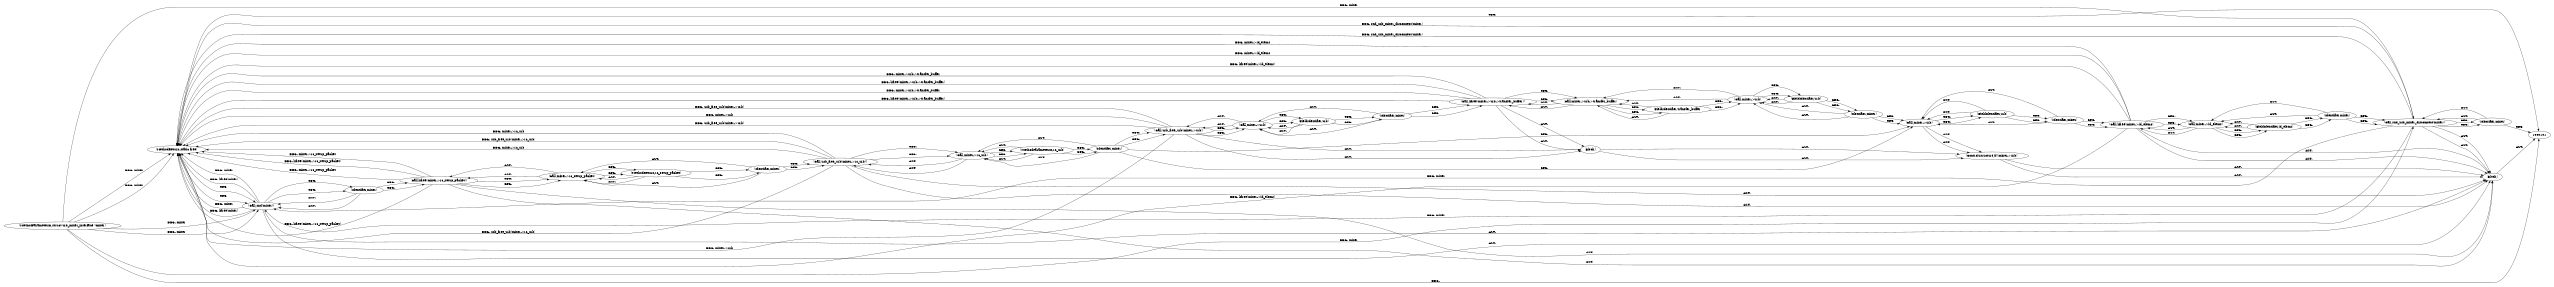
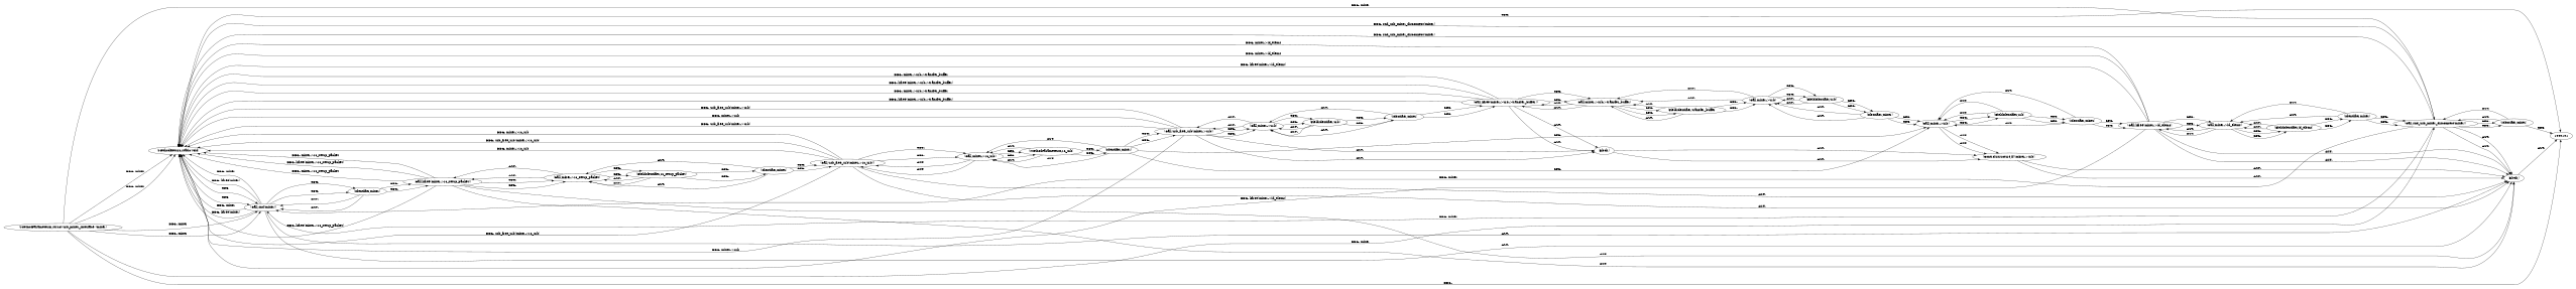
  digraph {
    rankdir=LR
-   n1 [label="(MethodReturn,static free)"]
+   n1 [label="(MethodReturn,static void)"]
    n2 [label="(Call,snd(mixer))"]
    1000101
    n4 [label="(Block,)"]
    n5 [label="(Identifier,mixer)"]
-   n6 [label="(MethodParameterIn,struct urb_mixer_interface *mixer)"]
+   n6 [label="(MethodParameterIn,struct usb_mixer_interface *mixer)"]
    n7 [label="(Call,snd_usb_mixer_disconnect(mixer))"]
    n8 [label="(Identifier,mixer)"]
    n9 [label="(Call,usb_free_urb(mixer->rc_urb))"]
    n10 [label="(Call,mixer->rc_urb)"]
    n11 [label="(MethodParameterIn,rc_urb)"]
    n12 [label="(Identifier,mixer)"]
    n13 [label="(Call,mixer->urb)"]
    n14 [label="(Call,usb_free_urb(mixer->urb))"]
    n15 [label="(FieldIdentifier,urb)"]
    n16 [label="(ControlStructure,if (mixer->urb))"]
    n17 [label="(Block,)"]
    n18 [label="(Call,mixer->urb)"]
    n19 [label="(Call,kfree(mixer->rc_setup_packet))"]
    n20 [label="(Call,mixer->rc_setup_packet)"]
-   n21 [label="(MethodReturn,rc_setup_packet)"]
+   n21 [label="(FieldIdentifier,rc_setup_packet)"]
    n22 [label="(Identifier,mixer)"]
    n23 [label="(FieldIdentifier,id_elems)"]
    n24 [label="(Call,mixer->id_elems)"]
    n25 [label="(Identifier,mixer)"]
    n26 [label="(Call,kfree(mixer->id_elems))"]
    n27 [label="(Identifier,mixer)"]
    n28 [label="(FieldIdentifier,urb)"]
    n29 [label="(Call,mixer->urb)"]
    n30 [label="(Identifier,mixer)"]
    n31 [label="(Call,mixer->urb->transfer_buffer)"]
    n32 [label="(FieldIdentifier,transfer_buffer)"]
    n33 [label="(Call,kfree(mixer->urb->transfer_buffer))"]
    n34 [label="(FieldIdentifier,urb)"]
    n35 [label="(Identifier,mixer)"]
    n1 -> n2 [label="CFG: "]
    n1 -> n2 [label="CFG: "]
    n1 -> 1000101 [label="CFG: "]
    n2 -> n1 [label="DDG: mixer"]
    n2 -> n1 [label="DDG: kfree(mixer)"]
    n2 -> n1 [label="DDG: mixer"]
    n2 -> n1 [label="DDG: kfree(mixer)"]
    n2 -> n4 [label="AST: "]
    n2 -> n4 [label="AST: "]
    n2 -> n5 [label="CFG: "]
    n2 -> n5 [label="CFG: "]
    n4 -> 1000101 [label="AST: "]
    n5 -> n2 [label="AST: "]
    n5 -> n2 [label="AST: "]
    n5 -> n19 [label="CFG: "]
    n5 -> n19 [label="CFG: "]
    n6 -> n1 [label="DDG: mixer"]
    n6 -> n1 [label="DDG: mixer"]
    n6 -> n2 [label="DDG: mixer"]
    n6 -> n2 [label="DDG: mixer"]
    n6 -> 1000101 [label="DDG: "]
    n6 -> n7 [label="DDG: mixer"]
    n6 -> n7 [label="DDG: mixer"]
    n7 -> n1 [label="DDG: snd_usb_mixer_disconnect(mixer)"]
    n7 -> n1 [label="DDG: snd_usb_mixer_disconnect(mixer)"]
    n7 -> n2 [label="DDG: mixer"]
    n7 -> n2 [label="DDG: mixer"]
    n7 -> n4 [label="AST: "]
    n7 -> n4 [label="AST: "]
    n7 -> n8 [label="CFG: "]
    n7 -> n8 [label="CFG: "]
    n8 -> 1000101 [label="CFG: "]
    n8 -> n7 [label="AST: "]
    n8 -> n7 [label="AST: "]
    n9 -> n1 [label="DDG: usb_free_urb(mixer->rc_urb)"]
    n9 -> n1 [label="DDG: mixer->rc_urb"]
    n9 -> n1 [label="DDG: usb_free_urb(mixer->rc_urb)"]
    n9 -> n1 [label="DDG: mixer->rc_urb"]
    n9 -> n4 [label="AST: "]
    n9 -> n4 [label="AST: "]
    n9 -> n10 [label="CFG: "]
    n9 -> n10 [label="CFG: "]
    n10 -> n9 [label="AST: "]
    n10 -> n9 [label="AST: "]
    n10 -> n11 [label="CFG: "]
    n10 -> n11 [label="CFG: "]
    n11 -> n10 [label="AST: "]
    n11 -> n10 [label="AST: "]
    n11 -> n12 [label="CFG: "]
    n11 -> n12 [label="CFG: "]
    n12 -> n10 [label="AST: "]
    n12 -> n10 [label="AST: "]
    n12 -> n13 [label="CFG: "]
    n12 -> n13 [label="CFG: "]
    n12 -> n14 [label="CFG: "]
    n12 -> n14 [label="CFG: "]
    n13 -> n15 [label="CFG: "]
    n13 -> n15 [label="CFG: "]
    n13 -> n16 [label="AST: "]
    n13 -> n16 [label="AST: "]
    n14 -> n1 [label="DDG: mixer->urb"]
    n14 -> n1 [label="DDG: usb_free_urb(mixer->urb)"]
    n14 -> n1 [label="DDG: mixer->urb"]
    n14 -> n1 [label="DDG: usb_free_urb(mixer->urb)"]
    n14 -> n17 [label="AST: "]
    n14 -> n17 [label="AST: "]
    n14 -> n18 [label="CFG: "]
    n14 -> n18 [label="CFG: "]
    n15 -> n13 [label="AST: "]
    n15 -> n13 [label="AST: "]
    n15 -> n27 [label="CFG: "]
    n15 -> n27 [label="CFG: "]
    n16 -> n4 [label="AST: "]
    n16 -> n4 [label="AST: "]
    n17 -> n16 [label="AST: "]
    n17 -> n16 [label="AST: "]
    n18 -> n14 [label="AST: "]
    n18 -> n14 [label="AST: "]
    n18 -> n34 [label="CFG: "]
    n18 -> n34 [label="CFG: "]
    n19 -> n1 [label="DDG: mixer->rc_setup_packet"]
    n19 -> n1 [label="DDG: kfree(mixer->rc_setup_packet)"]
    n19 -> n1 [label="DDG: mixer->rc_setup_packet"]
    n19 -> n1 [label="DDG: kfree(mixer->rc_setup_packet)"]
    n19 -> n4 [label="AST: "]
    n19 -> n4 [label="AST: "]
    n19 -> n20 [label="CFG: "]
    n19 -> n20 [label="CFG: "]
    n20 -> n19 [label="AST: "]
    n20 -> n19 [label="AST: "]
    n20 -> n21 [label="CFG: "]
    n20 -> n21 [label="CFG: "]
    n21 -> n20 [label="AST: "]
    n21 -> n20 [label="AST: "]
    n21 -> n22 [label="CFG: "]
    n21 -> n22 [label="CFG: "]
    n22 -> n9 [label="CFG: "]
    n22 -> n9 [label="CFG: "]
    n22 -> n20 [label="AST: "]
    n22 -> n20 [label="AST: "]
    n23 -> n24 [label="AST: "]
    n23 -> n24 [label="AST: "]
    n23 -> n25 [label="CFG: "]
    n23 -> n25 [label="CFG: "]
    n24 -> n23 [label="CFG: "]
    n24 -> n23 [label="CFG: "]
    n24 -> n26 [label="AST: "]
    n24 -> n26 [label="AST: "]
    n25 -> n7 [label="CFG: "]
    n25 -> n7 [label="CFG: "]
    n25 -> n24 [label="AST: "]
    n25 -> n24 [label="AST: "]
    n26 -> n1 [label="DDG: mixer->id_elems"]
    n26 -> n1 [label="DDG: kfree(mixer->id_elems)"]
    n26 -> n1 [label="DDG: mixer->id_elems"]
    n26 -> n1 [label="DDG: kfree(mixer->id_elems)"]
    n26 -> n4 [label="AST: "]
    n26 -> n4 [label="AST: "]
    n26 -> n24 [label="CFG: "]
    n26 -> n24 [label="CFG: "]
    n27 -> n13 [label="AST: "]
    n27 -> n13 [label="AST: "]
    n27 -> n26 [label="CFG: "]
    n27 -> n26 [label="CFG: "]
    n28 -> n29 [label="AST: "]
    n28 -> n29 [label="AST: "]
    n28 -> n30 [label="CFG: "]
    n28 -> n30 [label="CFG: "]
    n29 -> n28 [label="CFG: "]
    n29 -> n28 [label="CFG: "]
    n29 -> n31 [label="AST: "]
    n29 -> n31 [label="AST: "]
    n30 -> n13 [label="CFG: "]
    n30 -> n13 [label="CFG: "]
    n30 -> n29 [label="AST: "]
    n30 -> n29 [label="AST: "]
    n31 -> n32 [label="CFG: "]
    n31 -> n32 [label="CFG: "]
    n31 -> n33 [label="AST: "]
    n31 -> n33 [label="AST: "]
    n32 -> n29 [label="CFG: "]
    n32 -> n29 [label="CFG: "]
    n32 -> n31 [label="AST: "]
    n32 -> n31 [label="AST: "]
    n33 -> n1 [label="DDG: mixer->urb->transfer_buffer"]
    n33 -> n1 [label="DDG: kfree(mixer->urb->transfer_buffer)"]
    n33 -> n1 [label="DDG: mixer->urb->transfer_buffer"]
    n33 -> n1 [label="DDG: kfree(mixer->urb->transfer_buffer)"]
    n33 -> n17 [label="AST: "]
    n33 -> n17 [label="AST: "]
    n33 -> n31 [label="CFG: "]
    n33 -> n31 [label="CFG: "]
    n34 -> n18 [label="AST: "]
    n34 -> n18 [label="AST: "]
    n34 -> n35 [label="CFG: "]
    n34 -> n35 [label="CFG: "]
    n35 -> n18 [label="AST: "]
    n35 -> n18 [label="AST: "]
    n35 -> n33 [label="CFG: "]
    n35 -> n33 [label="CFG: "]
  }
